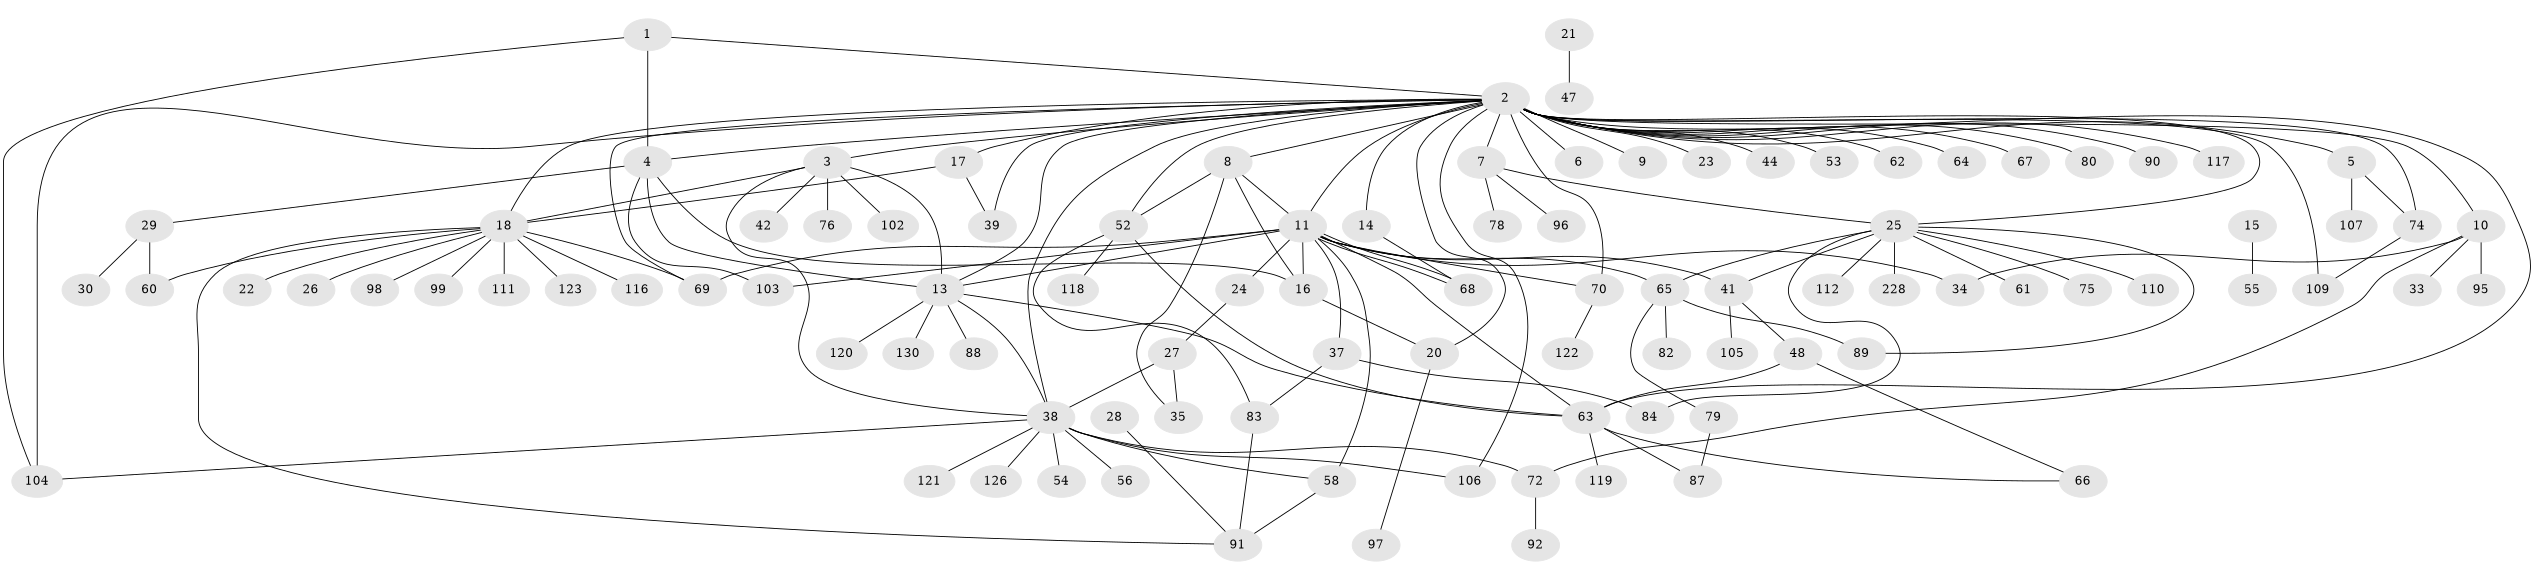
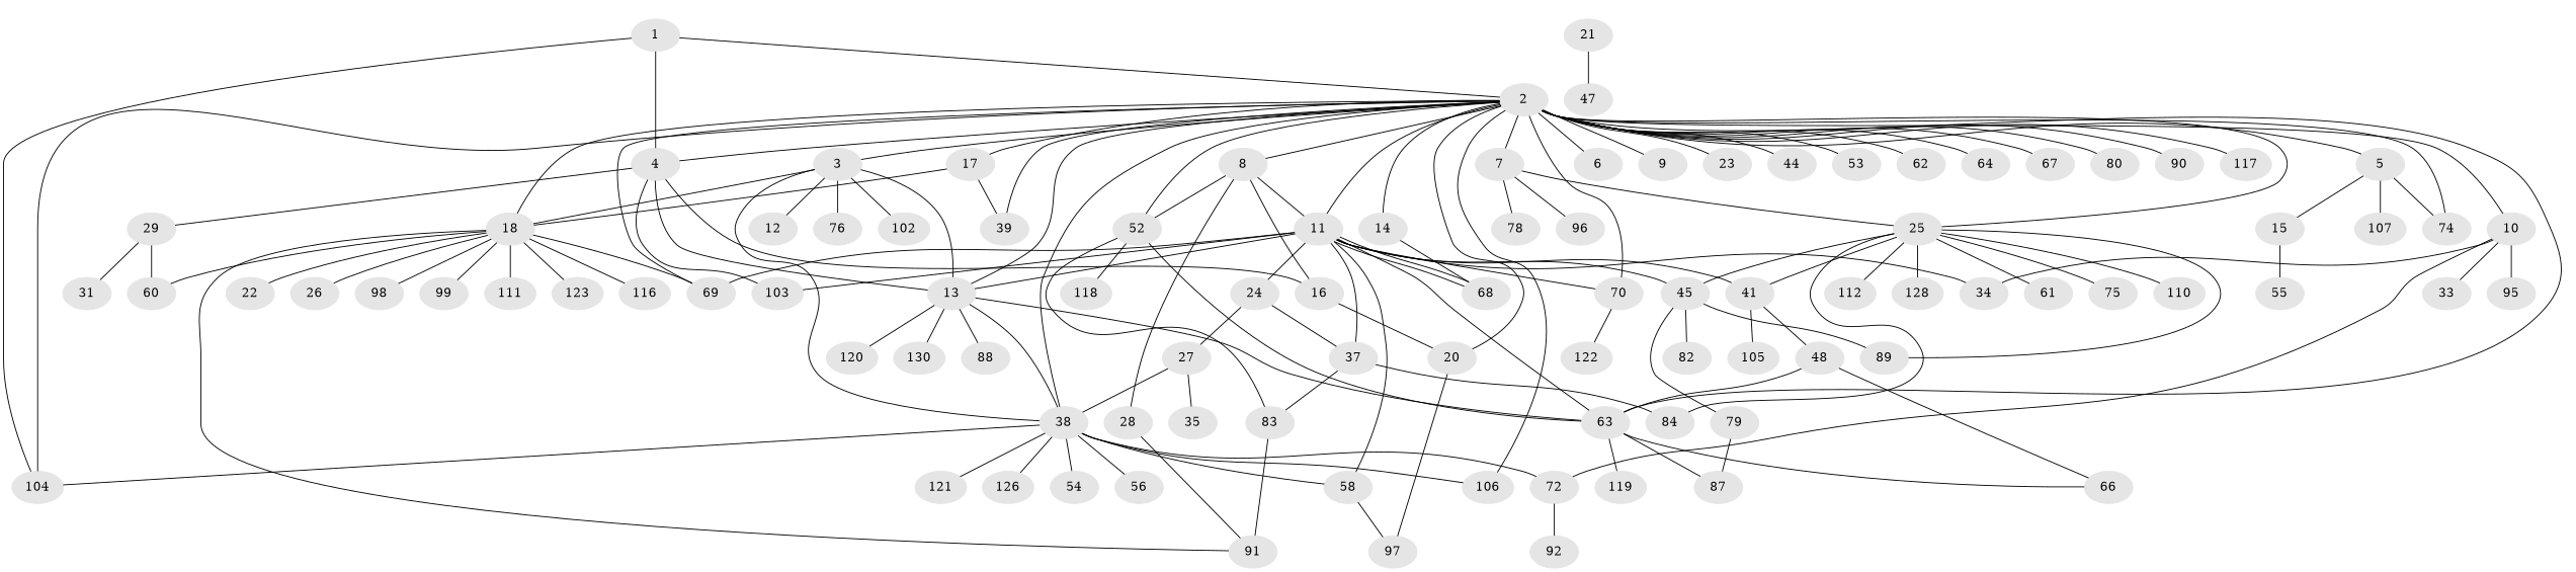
  graph {
    node [color=gray90 style=filled]
    2 [super="+113"]
    4 [super="+36"]
    104 [super="+129"]
    3 [super="+57"]
    5 [super="+32"]
    6
    7
    8 [super="+51"]
    9
    10 [super="+46"]
    11 [super="+43"]
    13 [super="+49"]
    14
    17
    18 [super="+31"]
    n16 [label=69 super="+127"]
    20 [super="+86"]
    23
    25 [super="+59"]
    38 [super="+40"]
    39 [super="+85"]
    44
    52 [super="+125"]
    53
    62
    63 [super="+100"]
    64
    67
    70 [super="+108"]
    74 [super="+124"]
    80
    90
    106
-   109
    117
    1
    16
    29
    103
-   12 [label=42]
+   12
    76
    102
    15
    107
    78
    96
    28 [super="+65"]
    33
    34
    72 [super="+81"]
    95
    24 [super="+73"]
    37 [super="+93"]
    41 [super="+42"]
-   45 [super="+71" label=65]
+   45 [super="+71"]
    58
    68 [super="+69"]
    88
    120
    130
    22
    26
    60
    91 [super="+101"]
    98
    99
    111 [super="+115"]
    116
    123
    97
    21
    47
    61
    75
    84 [super="+94"]
    89
    110
    112
-   128 [label=228]
+   128
    54 [super="+114"]
    56
    121
    126
    83
    118
    66
    87
    119
    122
-   30
+   30 [label=31]
    55
    92
    27 [super="+50"]
    48 [super="+77"]
    105
    79
    82
    35
    2 -- 4
    2 -- 104
    2 -- 3
    2 -- 5
    2 -- 6
    2 -- 7
    2 -- 8
    2 -- 9
    2 -- 10
    2 -- 11 [weight=2]
    2 -- 13
    2 -- 14
    2 -- 17
    2 -- 18
    2 -- n16
    2 -- 20
    2 -- 23
    2 -- 25
    2 -- 38
    2 -- 39
    2 -- 44
    2 -- 52
    2 -- 53
    2 -- 62
    2 -- 63
    2 -- 64
    2 -- 67
    2 -- 70
    2 -- 74
    2 -- 80
    2 -- 90
    2 -- 106
-   2 -- 109
    2 -- 117
    4 -- 13
    4 -- 16
    4 -- 29
    4 -- 103
    3 -- 13
    3 -- 18
    3 -- 38
    3 -- 12
    3 -- 76
    3 -- 102
    5 -- 74
+   5 -- 15
    5 -- 107
    7 -- 25
    7 -- 78
    7 -- 96
    8 -- 11
    8 -- 52
    8 -- 16
-   8 -- 35
+   8 -- 28
    10 -- 33
    10 -- 34
    10 -- 72
    10 -- 95
    11 -- 13
    11 -- n16
    11 -- 63
    11 -- 70
-   11 -- 16
    11 -- 103
    11 -- 34
    11 -- 24
    11 -- 37
    11 -- 41
    11 -- 45
    11 -- 58
    11 -- 68
    11 -- 68
    13 -- 38
    13 -- 63
    13 -- 88
    13 -- 120
    13 -- 130 [weight=2]
    14 -- 68
    17 -- 18
    17 -- 39
    18 -- n16
    18 -- 22
    18 -- 26
    18 -- 60
    18 -- 91
    18 -- 98
    18 -- 99
    18 -- 111
    18 -- 116
    18 -- 123
    20 -- 97
    25 -- 41
    25 -- 45
    25 -- 61
    25 -- 75
    25 -- 84
    25 -- 89
    25 -- 110
    25 -- 112
    25 -- 128
    38 -- 104
    38 -- 106
    38 -- 72
    38 -- 58
    38 -- 54
    38 -- 56
    38 -- 121
    38 -- 126
    52 -- 63
    52 -- 83
    52 -- 118
    63 -- 66
    63 -- 87
    63 -- 119
    70 -- 122
-   74 -- 109
    1 -- 2
    1 -- 4
    1 -- 104
    16 -- 20
    29 -- 60
    29 -- 30
    15 -- 55
    28 -- 91
    72 -- 92
+   24 -- 37
    24 -- 27
    37 -- 84
    37 -- 83
    41 -- 48
    41 -- 105
    45 -- 89
    45 -- 79
    45 -- 82
-   58 -- 91
+   58 -- 97
    21 -- 47
    83 -- 91
    27 -- 38
    27 -- 35
    48 -- 63
    48 -- 66
    79 -- 87
  }
